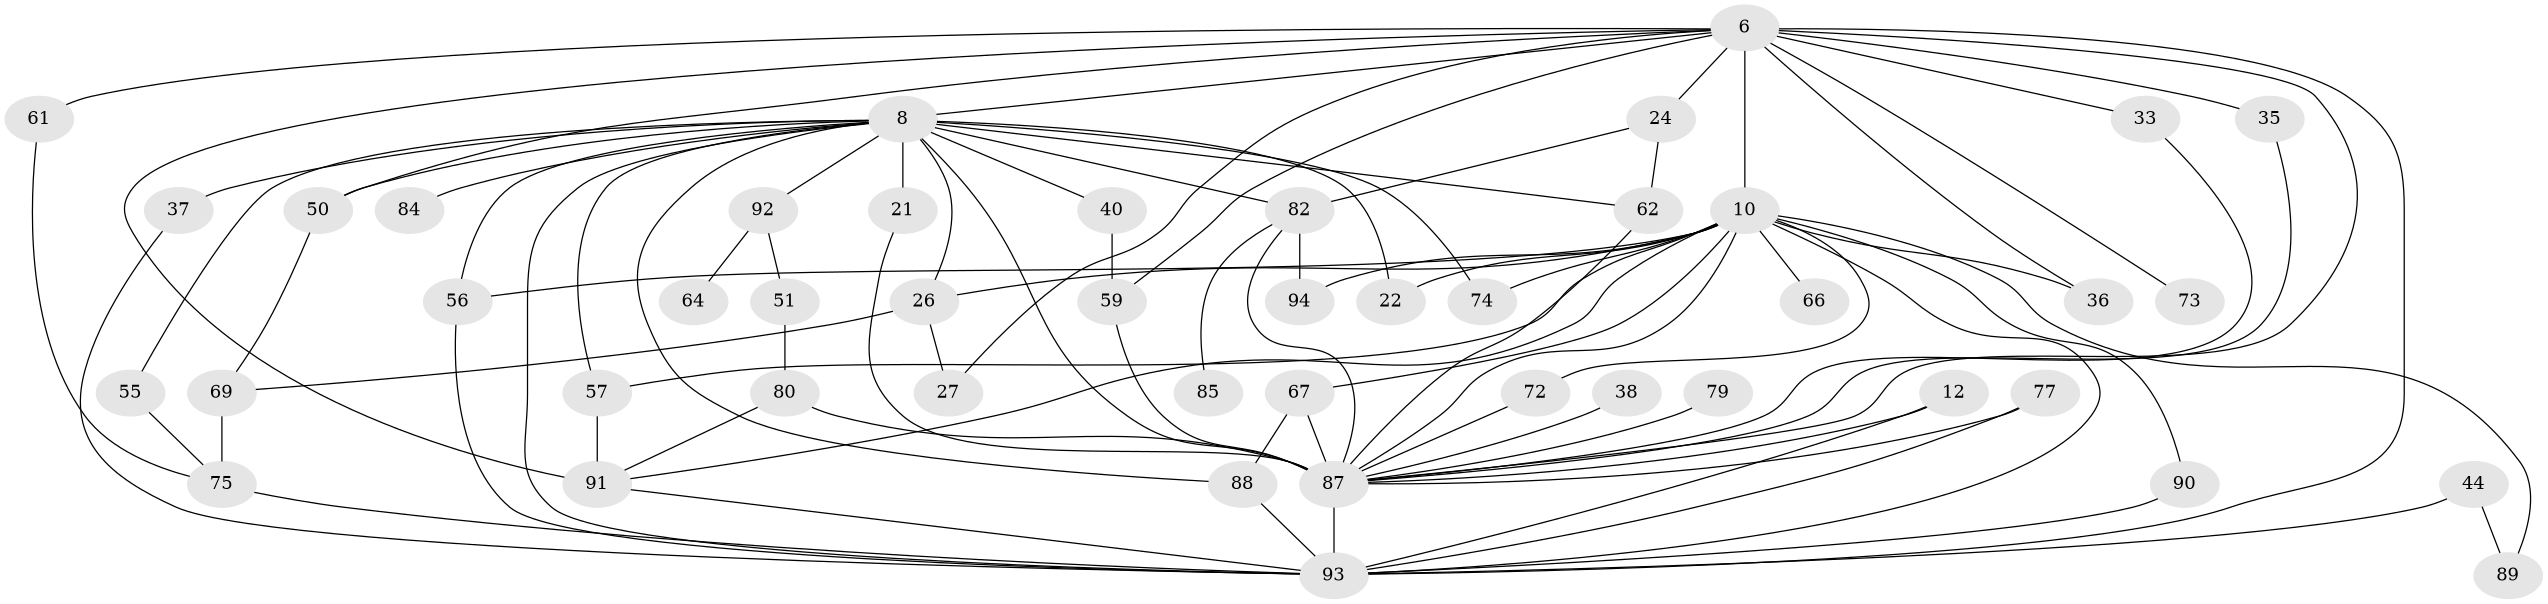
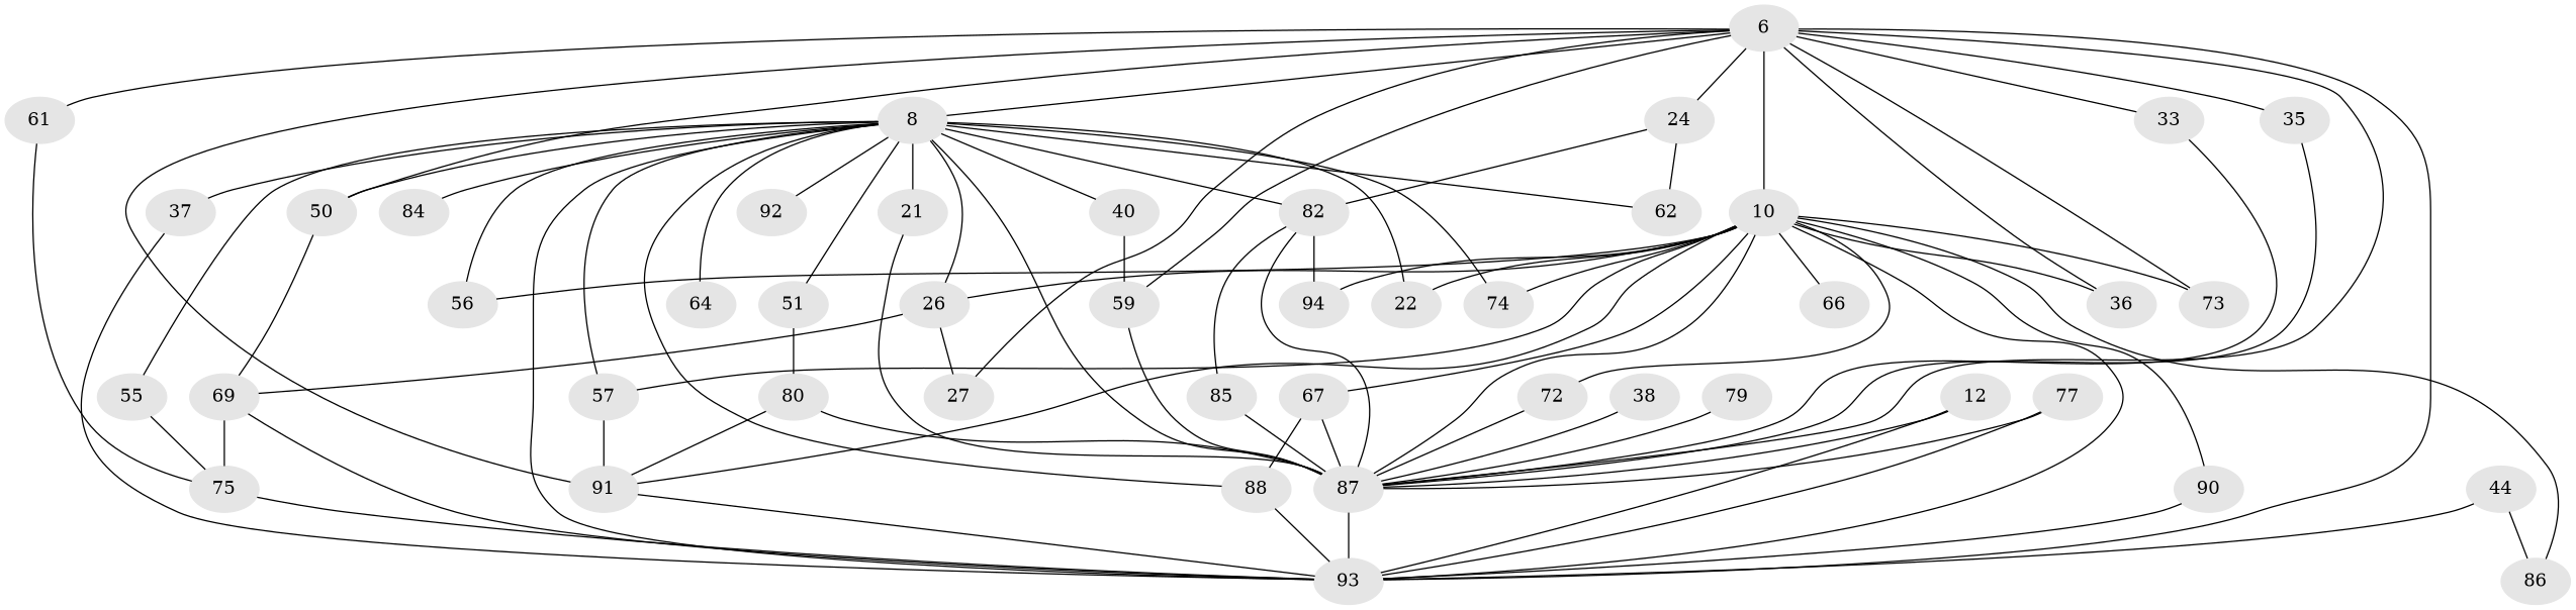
  graph {
    node [color=gray90 style=filled]
    6 [super="+2"]
    8 [super="+7+3"]
    10 [super="+1"]
    24
    27
    33 [super="+29"]
    35
    36
    50 [super="+25+46"]
    59 [super="+30"]
    61
    73 [super="+70"]
    87 [super="+81+86"]
    91 [super="+28+58"]
    93 [super="+11+39+5+65"]
    21 [super="+15"]
    22
    26 [super="+16"]
    37 [super="+17"]
    40
    51
    55
    56
    57 [super="+34"]
    62
    64
    74
    82 [super="+52"]
    84
    88 [super="+42"]
    92 [super="+68"]
    n32 [label=67 super="+49"]
    66
    72
-   89
+   89 [label=86]
    90
    94
    69 [super="+60"]
    75 [super="+43"]
    80 [super="+67"]
    85
    12
    38
    44
    77
    79
    6 -- 8 [weight=6]
    6 -- 10 [weight=4]
    6 -- 24 [weight=2]
    6 -- 27
    6 -- 33
    6 -- 35
    6 -- 36
    6 -- 50 [weight=3]
    6 -- 59 [weight=2]
    6 -- 61
    6 -- 73 [weight=2]
    6 -- 87 [weight=2]
    6 -- 91 [weight=2]
    6 -- 93 [weight=7]
    8 -- 50
    8 -- 87 [weight=10]
    8 -- 93 [weight=9]
    8 -- 21 [weight=2]
    8 -- 22
    8 -- 26 [weight=2]
    8 -- 37 [weight=2]
    8 -- 40
-   92 -- 51 [weight=2]
+   8 -- 51 [weight=2]
    8 -- 55
    8 -- 56
    8 -- 57
    8 -- 62
-   92 -- 64 [weight=2]
+   8 -- 64 [weight=2]
    8 -- 74
    8 -- 82 [weight=2]
    8 -- 84 [weight=2]
    8 -- 88
    8 -- 92 [weight=3]
    10 -- 36
+   10 -- 73
    10 -- 87 [weight=3]
    10 -- 91
    10 -- 93 [weight=5]
    10 -- 22
    10 -- 26
    10 -- 56
    10 -- 57
    10 -- 74
    10 -- n32
    10 -- 66 [weight=2]
    10 -- 72
    10 -- 89
    10 -- 90
    10 -- 94
    24 -- 62
    24 -- 82
    33 -- 87
    35 -- 87
    50 -- 69
    59 -- 87
    61 -- 75
    87 -- 93 [weight=4]
    91 -- 93
    21 -- 87
    26 -- 27
    26 -- 69
    37 -- 93
    40 -- 59
    51 -- 80
    55 -- 75
    57 -- 91 [weight=2]
    82 -- 87 [weight=2]
    82 -- 94
    82 -- 85
    88 -- 93
    n32 -- 87 [weight=3]
    n32 -- 88
    72 -- 87
    90 -- 93
-   56 -- 93
+   69 -- 93
    69 -- 75
    75 -- 93 [weight=2]
    80 -- 87
    80 -- 91
-   62 -- 87
+   85 -- 87
    12 -- 87
    12 -- 93
    38 -- 87
    44 -- 93 [weight=2]
    44 -- 89
    77 -- 87
    77 -- 93
    79 -- 87
  }
